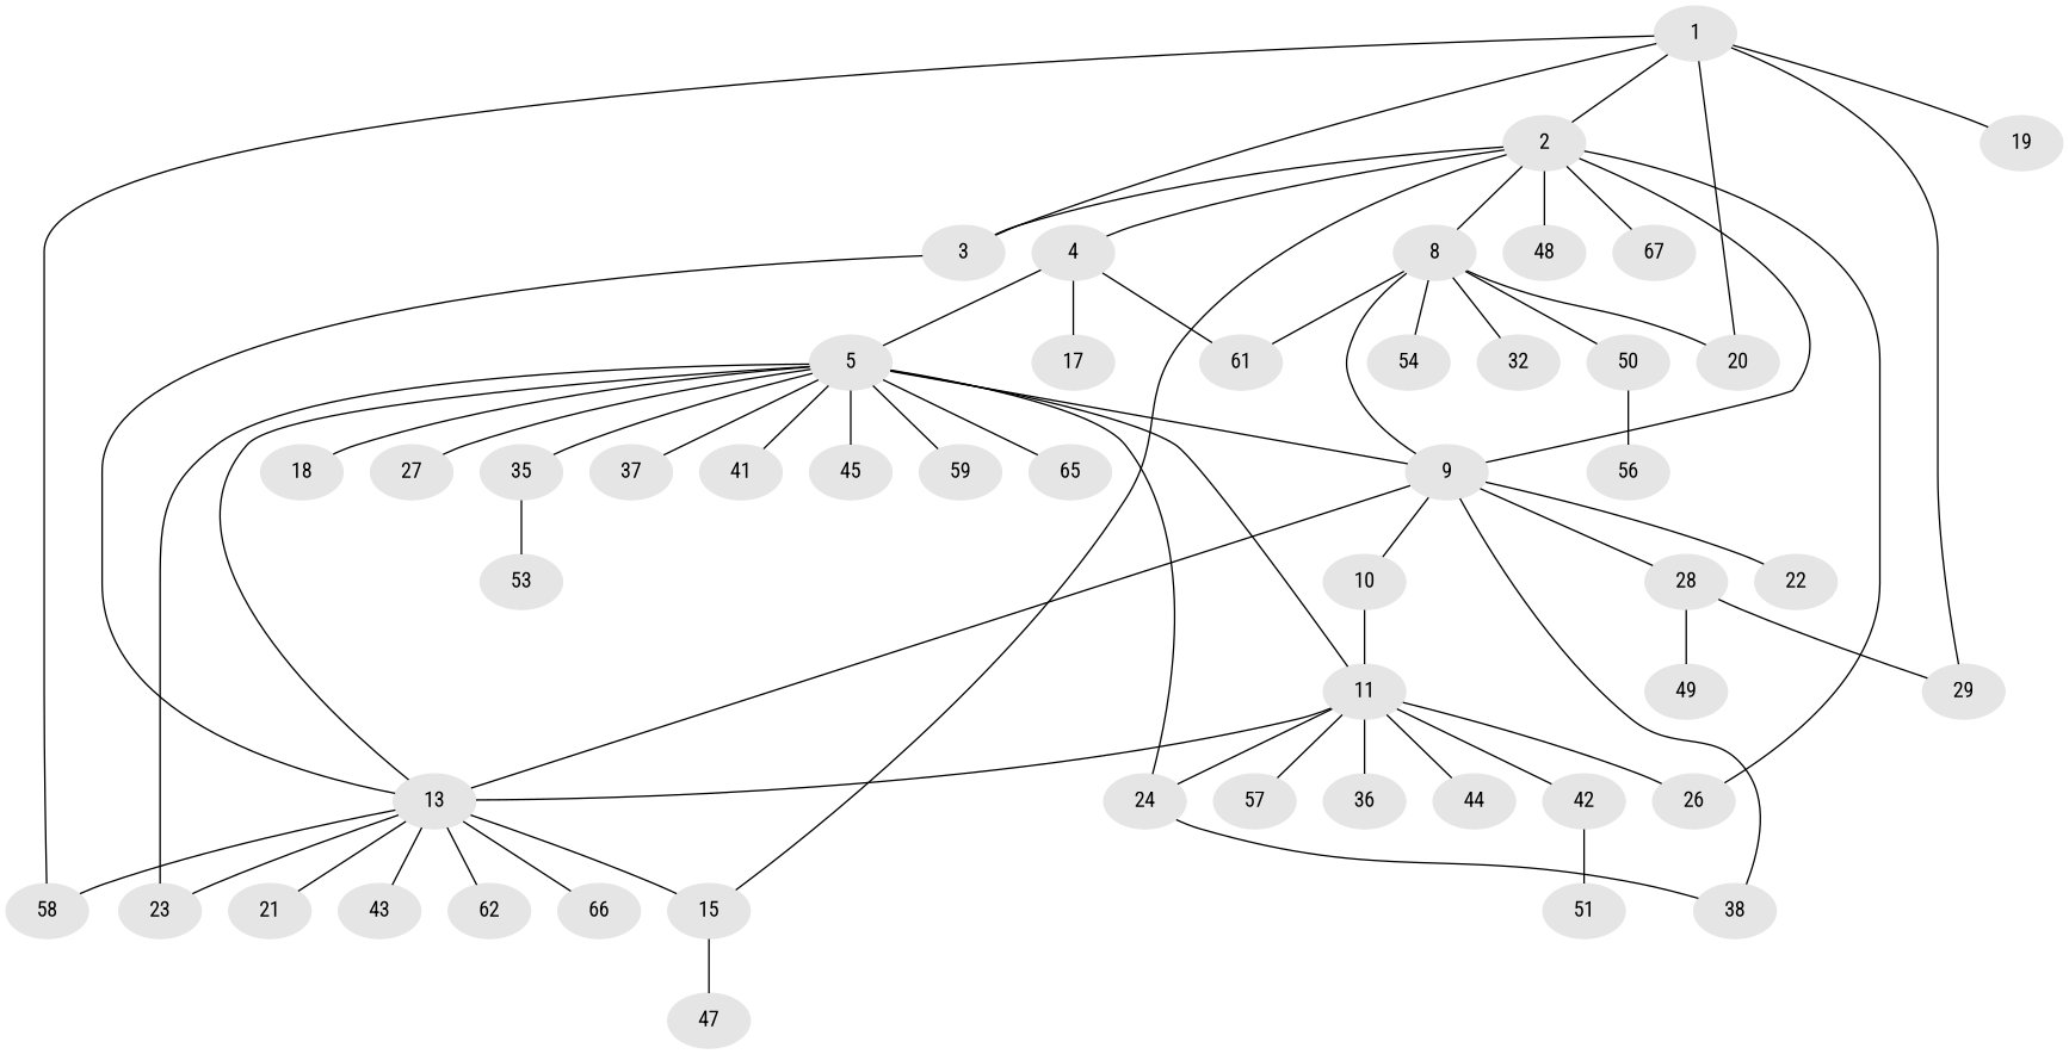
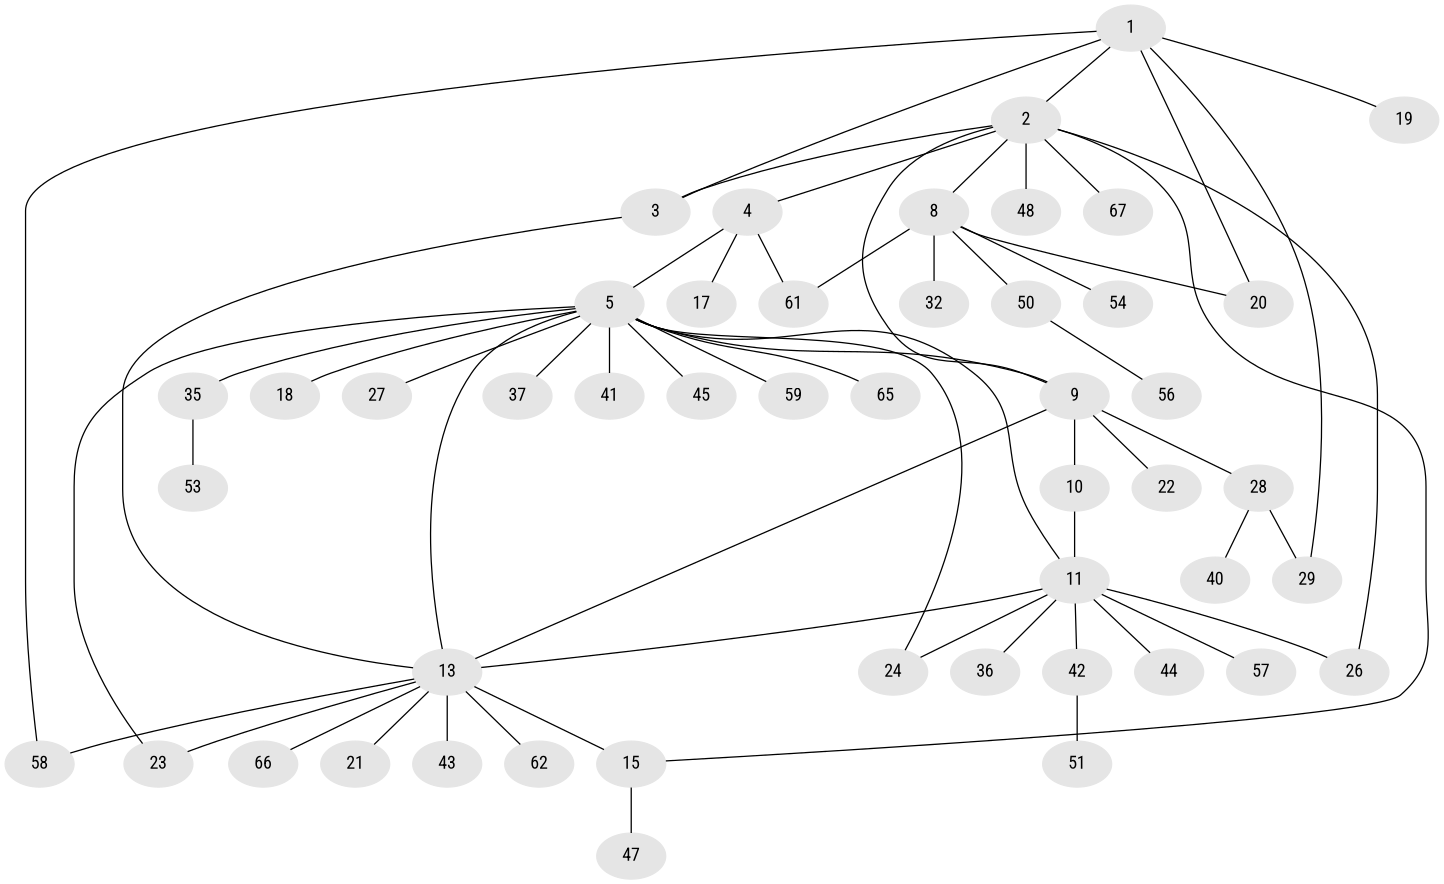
  graph {
    fontname="Roboto Condensed"
    node [color=gray90 fontname="Roboto Condensed" style=filled]
    edge [fontname="Roboto Condensed"]
    1 [super="+52"]
    2 [super="+7"]
    3 [super="+64"]
    19
    20 [super="+31"]
    58
    29 [super="+34"]
    4 [super="+16"]
    8 [super="+33"]
    9 [super="+60"]
    15
    26
    48
    67
    13 [super="+14"]
    11 [super="+12"]
    24 [super="+39"]
    36
    42
    44
    57
    5 [super="+6"]
    17
    61
    32
    50
    54
    10 [super="+30"]
    22 [super="+63"]
    28 [super="+46"]
-   38
    47
    23 [super="+25"]
    21 [super="+49"]
    43 [super="+55"]
    62
    66
    18
    27
    35
    37
    41
    45
    59
    65
    53 [super="+69"]
    56 [super="+68"]
-   40 [label=49]
+   40
    51
    1 -- 2
    1 -- 3
    1 -- 19
    1 -- 20
    1 -- 58
    1 -- 29
    2 -- 3
    2 -- 4
    2 -- 8
    2 -- 9
    2 -- 15
    2 -- 26
    2 -- 48
    2 -- 67
    3 -- 13
    4 -- 5 [weight=2]
    4 -- 17
    4 -- 61
    8 -- 20
-   8 -- 9
    8 -- 61
    8 -- 32
    8 -- 50
    8 -- 54
    9 -- 13
    9 -- 10
    9 -- 22
    9 -- 28
-   9 -- 38
    15 -- 47
    13 -- 58
    13 -- 15 [weight=2]
    13 -- 23
    13 -- 21
    13 -- 43
    13 -- 62
    13 -- 66
    11 -- 26
    11 -- 13
    11 -- 24
    11 -- 36
    11 -- 42
    11 -- 44
    11 -- 57
-   24 -- 38
    42 -- 51
    5 -- 9
    5 -- 13
    5 -- 11
    5 -- 24
    5 -- 23
    5 -- 18
    5 -- 27
    5 -- 35
    5 -- 37
    5 -- 41
    5 -- 45
    5 -- 59
    5 -- 65
    50 -- 56
    10 -- 11 [weight=2]
    28 -- 29
    28 -- 40
    35 -- 53
  }
